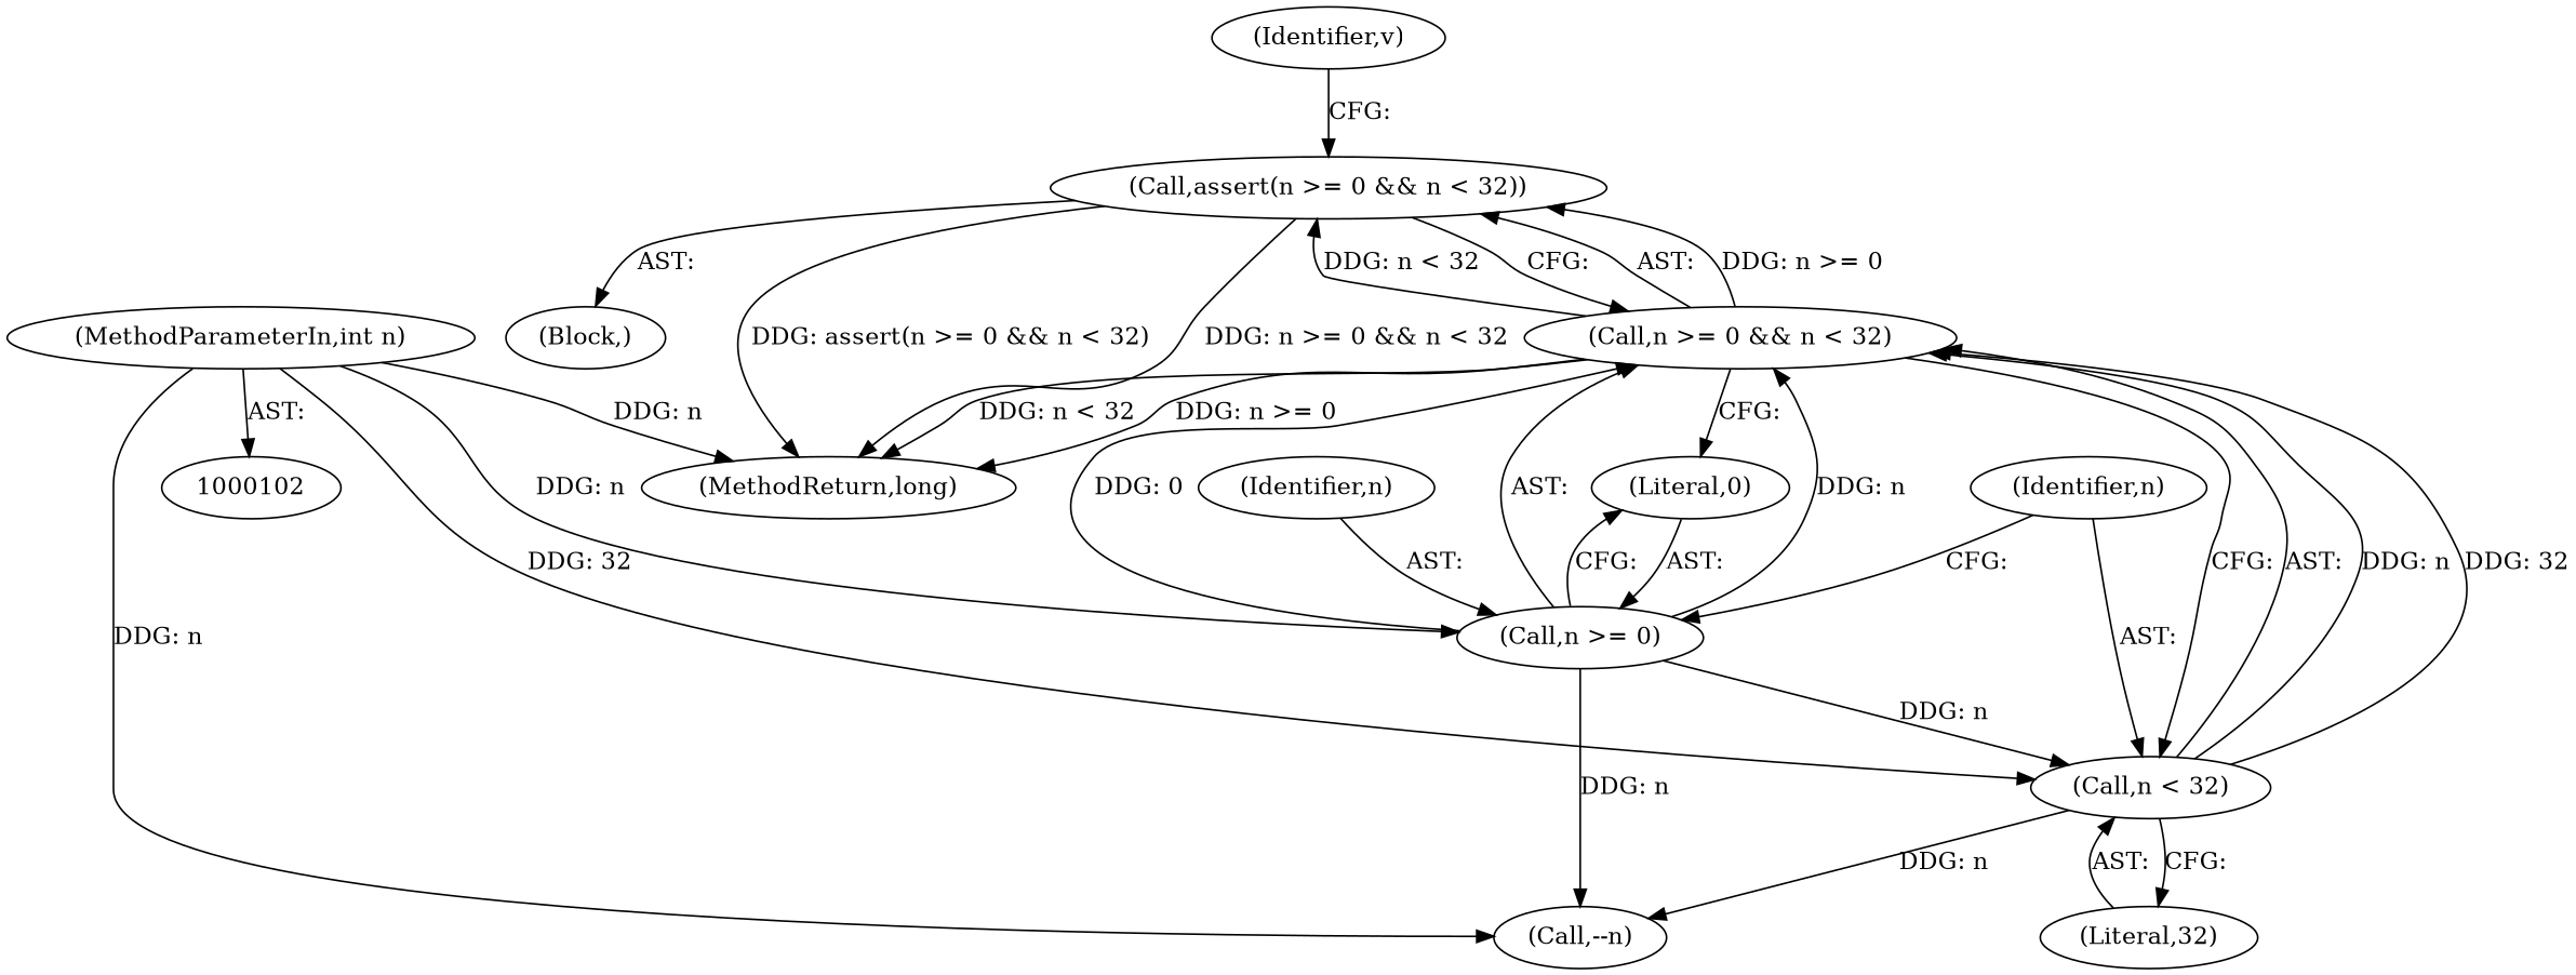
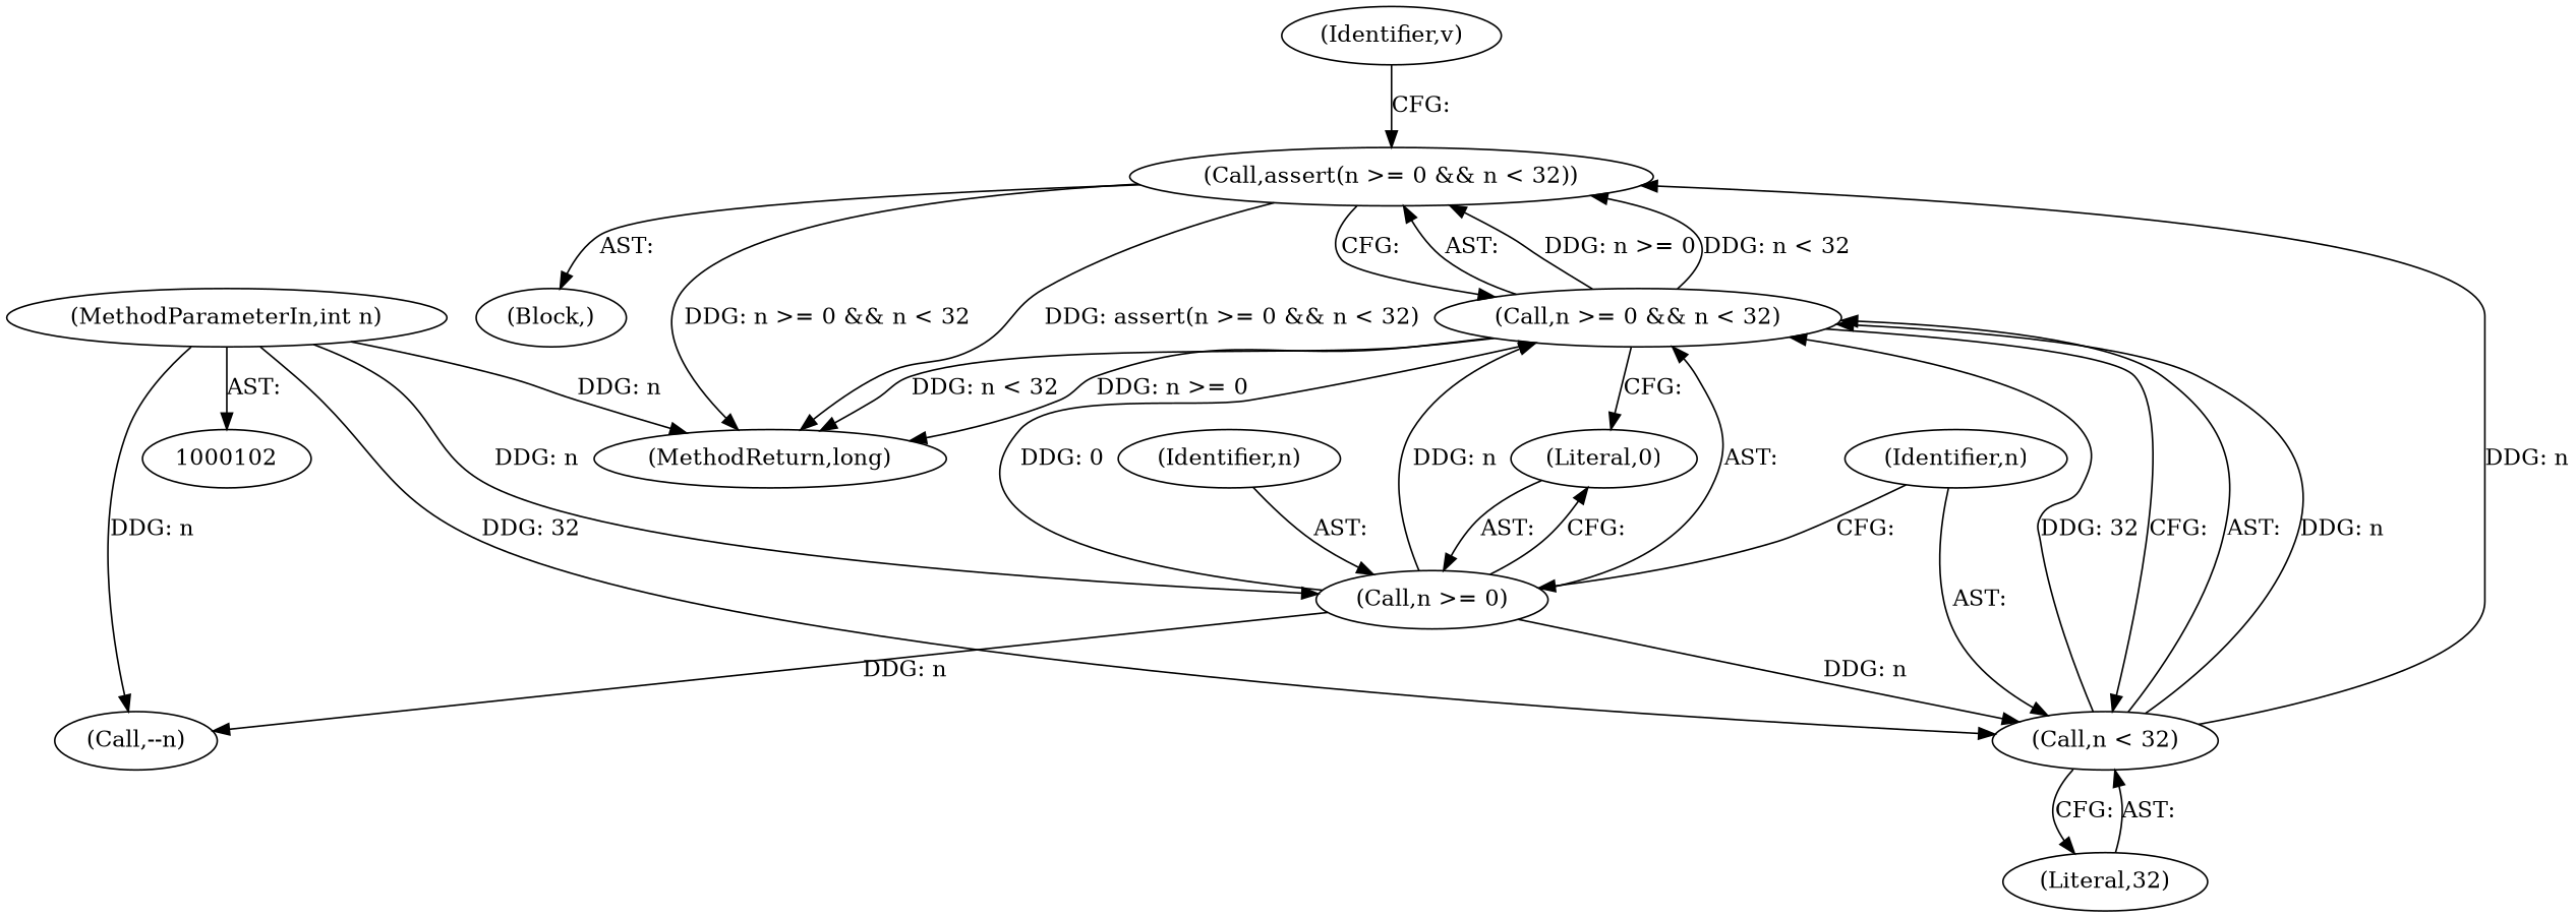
  digraph {
    n1 [label="(Call,assert(n >= 0 && n < 32))"]
    n2 [label="(Call,n >= 0 && n < 32)"]
    n3 [label="(Block,)"]
    n4 [label="(MethodReturn,long)"]
    n5 [label="(Call,n < 32)"]
    n6 [label="(Literal,0)"]
    n7 [label="(Call,n >= 0)"]
    n8 [label="(Call,--n)"]
    n9 [label="(Literal,32)"]
    n10 [label="(MethodParameterIn,int n)"]
    1000102
    n12 [label="(Identifier,n)"]
    n13 [label="(Identifier,v)"]
    n14 [label="(Identifier,n)"]
    n1 -> n2 [label="CFG: "]
    n1 -> n3 [label="AST: "]
    n1 -> n4 [label="DDG: assert(n >= 0 && n < 32)"]
    n1 -> n4 [label="DDG: n >= 0 && n < 32"]
    n2 -> n1 [label="AST: "]
    n2 -> n1 [label="DDG: n >= 0"]
    n2 -> n1 [label="DDG: n < 32"]
    n2 -> n4 [label="DDG: n < 32"]
    n2 -> n4 [label="DDG: n >= 0"]
    n2 -> n5 [label="CFG: "]
    n2 -> n6 [label="CFG: "]
    n5 -> n2 [label="AST: "]
    n5 -> n2 [label="DDG: n"]
    n5 -> n2 [label="DDG: 32"]
-   n5 -> n8 [label="DDG: n"]
+   n5 -> n1 [label="DDG: n"]
    n5 -> n9 [label="CFG: "]
    n6 -> n7 [label="AST: "]
    n7 -> n2 [label="AST: "]
    n7 -> n2 [label="DDG: n"]
    n7 -> n2 [label="DDG: 0"]
    n7 -> n5 [label="DDG: n"]
    n7 -> n6 [label="CFG: "]
    n7 -> n8 [label="DDG: n"]
    n9 -> n5 [label="AST: "]
    n10 -> n4 [label="DDG: n"]
    n10 -> n5 [label="DDG: 32"]
    n10 -> n7 [label="DDG: n"]
    n10 -> n8 [label="DDG: n"]
    n10 -> 1000102 [label="AST: "]
    n12 -> n5 [label="AST: "]
    n12 -> n7 [label="CFG: "]
    n13 -> n1 [label="CFG: "]
    n14 -> n7 [label="AST: "]
  }
